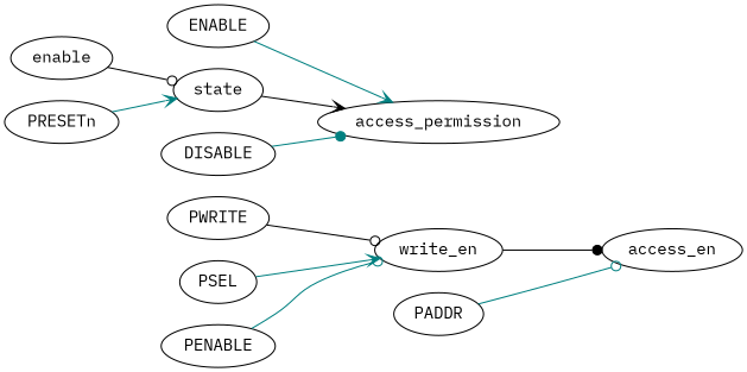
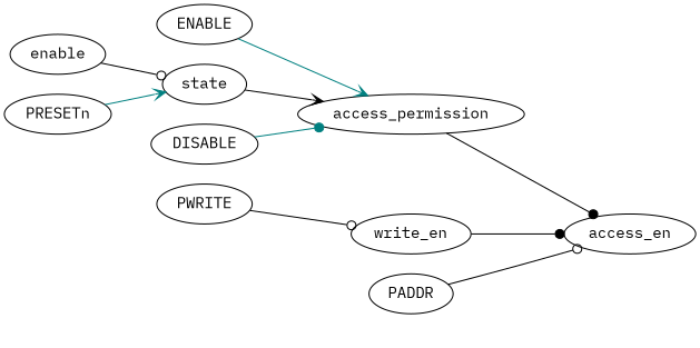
  strict digraph {
    fontname="IBM Plex Mono"
    rankdir=LR
    node [complexity=8 fontname="IBM Plex Mono" importance=0.0304814651502 rank=0.00304814651502]
    edge [arrowhead=vee color=teal fontname="IBM Plex Mono"]
    ENABLE [importance=0.0276352847951 rank=0.00345441059939]
    access_permission [complexity=6 importance=0.0196007108388 rank=0.00326678513979]
    n3 [complexity=0 importance=0.00972553359217 label=access_en rank=0.0]
    PWRITE [complexity=10]
    write_en [complexity=6 importance=0.0224468911938 rank=0.0037411485323]
    enable [importance=0.116708726901 rank=0.0145885908627]
    state [complexity=7 importance=0.0529366465898 rank=0.00756237808426]
-   PSEL [complexity=10]
-   PENABLE [complexity=10]
    DISABLE [importance=0.0276352847951 rank=0.00345441059939]
    PADDR [complexity=6 importance=0.0177601075486 rank=0.00296001792476]
    PRESETn [importance=0.166844513726 rank=0.0208555642157]
    ENABLE -> access_permission
+   access_permission -> n3 [arrowhead=dot color=black]
    PWRITE -> write_en [arrowhead=odot color=black]
    write_en -> n3 [arrowhead=dot color=black]
    enable -> state [arrowhead=odot color=black]
    state -> access_permission [color=black]
-   PSEL -> write_en
-   PENABLE -> write_en [arrowhead=odot]
    DISABLE -> access_permission [arrowhead=dot]
-   PADDR -> n3 [arrowhead=odot]
+   PADDR -> n3 [arrowhead=odot color=black]
    PRESETn -> state
  }
